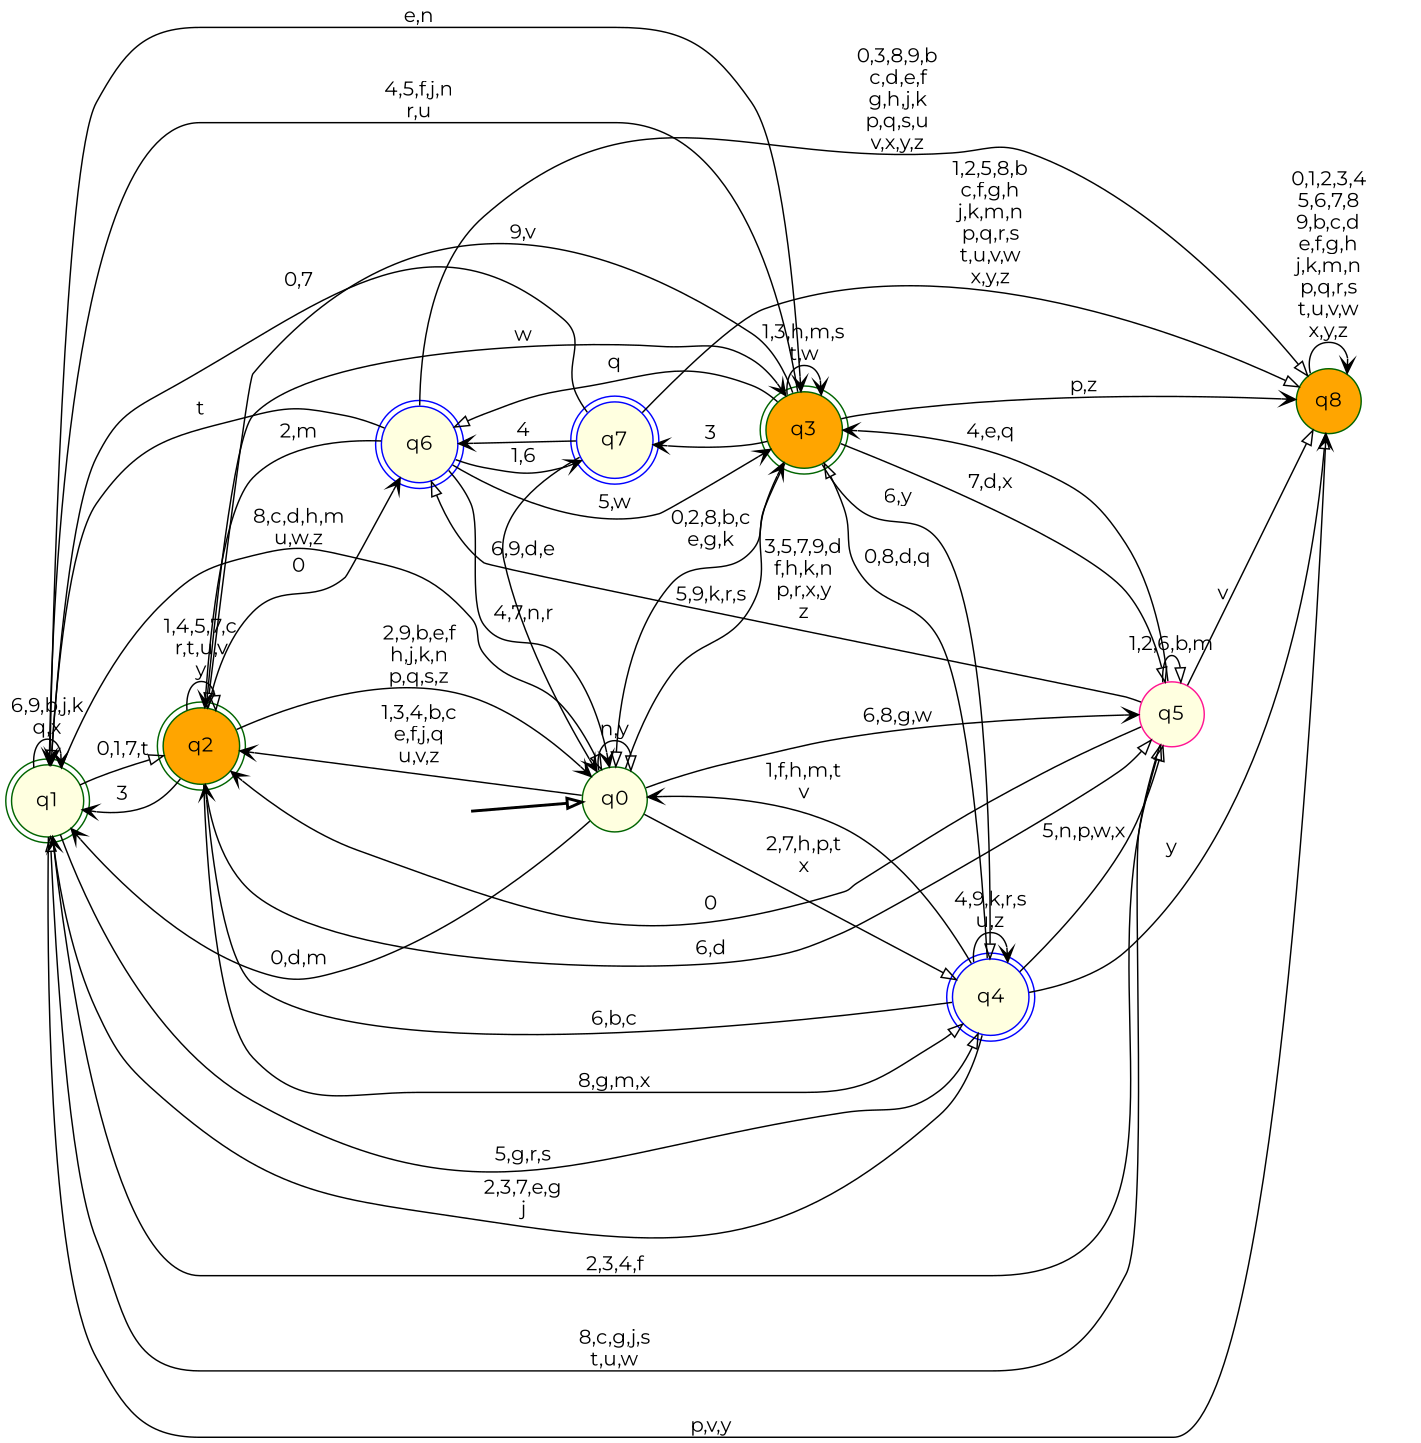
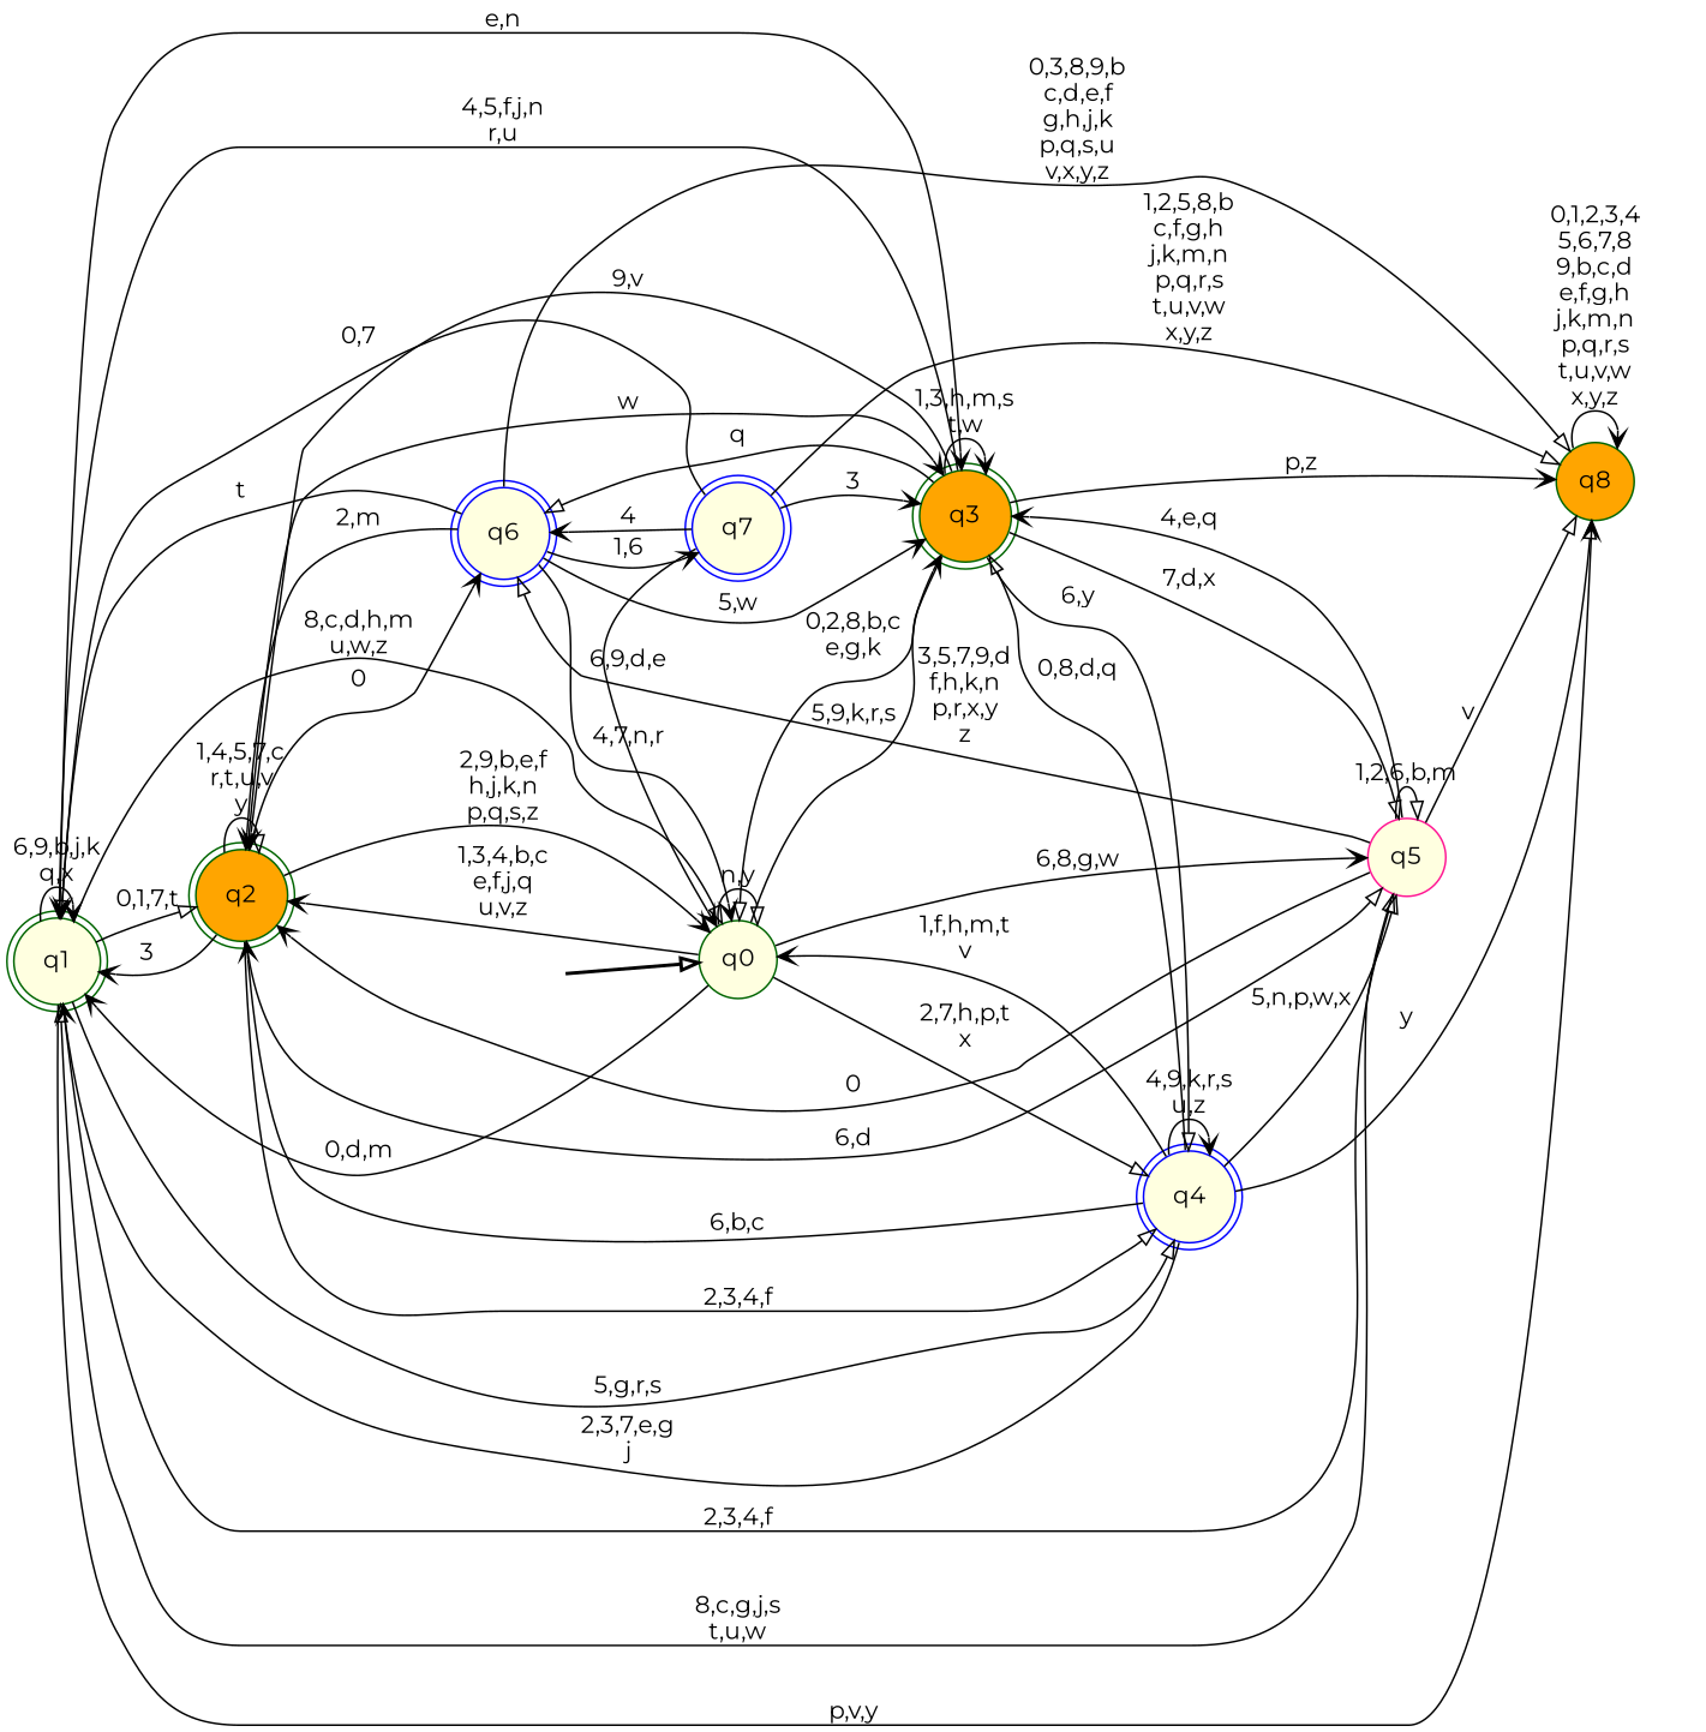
  digraph {
    fontname=Montserrat
    rankdir=LR
    node [fontname=Montserrat shape=doublecircle style="rounded,filled" color=darkgreen fillcolor=lightyellow]
    edge [arrowhead=vee fontname=Montserrat]
    __start0 [height=0 shape=none style=invis width=0 color="" fillcolor=""]
    n2 [label=q0 shape=circle style=filled]
    n3 [label=q1]
    n4 [fillcolor=orange label=q2]
    n5 [fillcolor=orange label=q3]
    n6 [color=blue label=q4]
    n7 [color=deeppink label=q5 shape=circle style=filled]
    n8 [fillcolor=orange label=q8 shape=circle style=filled]
    n9 [color=blue label=q6]
    n10 [color=blue label=q7]
    subgraph cluster_1 {
      nodesep=0.15
      ranksep=0.15
      style=invis
      __start0
      n2
    }
    __start0 -> n2 [arrowhead=onormal penwidth=2]
    n2 -> n2 [arrowhead=onormal label="n,y"]
    n2 -> n3 [label="0,d,m"]
    n2 -> n4 [label="1,3,4,b,c\ne,f,j,q\nu,v,z"]
    n2 -> n5 [label="5,9,k,r,s"]
    n2 -> n6 [arrowhead=onormal label="2,7,h,p,t\nx"]
    n2 -> n7 [label="6,8,g,w"]
    n3 -> n2 [arrowhead=onormal label="8,c,d,h,m\nu,w,z"]
    n3 -> n3 [label="6,9,b,j,k\nq,x"]
    n3 -> n4 [arrowhead=onormal label="0,1,7,t"]
    n3 -> n5 [label="e,n"]
    n3 -> n6 [arrowhead=onormal label="5,g,r,s"]
    n3 -> n7 [arrowhead=onormal label="2,3,4,f"]
    n3 -> n8 [label="p,v,y"]
    n4 -> n2 [label="2,9,b,e,f\nh,j,k,n\np,q,s,z"]
    n4 -> n3 [label=3]
    n4 -> n4 [arrowhead=onormal label="1,4,5,7,c\nr,t,u,v\ny"]
    n4 -> n5 [label=w]
-   n4 -> n6 [arrowhead=onormal label="8,g,m,x"]
+   n4 -> n6 [arrowhead=onormal label="2,3,4,f"]
    n4 -> n7 [arrowhead=onormal label="6,d"]
    n4 -> n9 [label=0]
    n5 -> n2 [arrowhead=onormal label="0,2,8,b,c\ne,g,k"]
    n5 -> n3 [label="4,5,f,j,n\nr,u"]
-   n5 -> n4 [arrowhead=onormal label="9,v"]
+   n5 -> n4 [label="9,v"]
    n5 -> n5 [label="1,3,h,m,s\nt,w"]
    n5 -> n6 [arrowhead=onormal label="6,y"]
    n5 -> n7 [arrowhead=onormal label="7,d,x"]
    n5 -> n8 [label="p,z"]
    n5 -> n9 [arrowhead=onormal label=q]
    n6 -> n2 [label="1,f,h,m,t\nv"]
    n6 -> n3 [label="2,3,7,e,g\nj"]
    n6 -> n4 [label="6,b,c"]
    n6 -> n5 [arrowhead=onormal label="0,8,d,q"]
    n6 -> n6 [label="4,9,k,r,s\nu,z"]
    n6 -> n7 [arrowhead=onormal label="5,n,p,w,x"]
    n6 -> n8 [arrowhead=onormal label=y]
    n7 -> n3 [arrowhead=onormal label="8,c,g,j,s\nt,u,w"]
    n7 -> n4 [label=0]
    n7 -> n5 [label="4,e,q"]
    n7 -> n7 [arrowhead=onormal label="1,2,6,b,m"]
    n7 -> n8 [arrowhead=onormal label=v]
    n7 -> n9 [arrowhead=onormal label="3,5,7,9,d\nf,h,k,n\np,r,x,y\nz"]
    n8 -> n8 [label="0,1,2,3,4\n5,6,7,8\n9,b,c,d\ne,f,g,h\nj,k,m,n\np,q,r,s\nt,u,v,w\nx,y,z"]
    n9 -> n2 [label="4,7,n,r"]
    n9 -> n3 [arrowhead=onormal label=t]
    n9 -> n4 [label="2,m"]
    n9 -> n5 [label="5,w"]
    n9 -> n8 [arrowhead=onormal label="0,3,8,9,b\nc,d,e,f\ng,h,j,k\np,q,s,u\nv,x,y,z"]
    n9 -> n10 [label="1,6"]
    n10 -> n2 [label="6,9,d,e"]
    n10 -> n3 [label="0,7"]
-   n5 -> n10 [label=3]
+   n10 -> n5 [label=3]
    n10 -> n8 [arrowhead=onormal label="1,2,5,8,b\nc,f,g,h\nj,k,m,n\np,q,r,s\nt,u,v,w\nx,y,z"]
    n10 -> n9 [label=4]
  }
